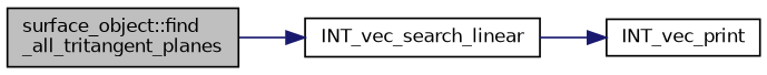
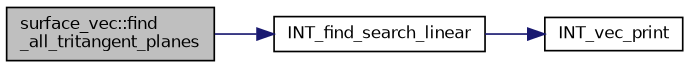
  digraph {
    rankdir=LR
    node [color=black fillcolor=white fontname=Helvetica fontsize=10 shape=record style=filled]
    edge [color=midnightblue fontname=Helvetica fontsize=10 labelfontname=Helvetica labelfontsize=10 style=solid]
-   n1 [fillcolor=grey75 fontcolor=black height=0.2 label="surface_object::find\l_all_tritangent_planes" width=0.4]
-   n2 [height=0.2 label=INT_vec_search_linear width=0.4]
+   n1 [fillcolor=grey75 fontcolor=black height=0.2 label="surface_vec::find\l_all_tritangent_planes" width=0.4]
+   n2 [height=0.2 label=INT_find_search_linear width=0.4]
    n3 [height=0.2 label=INT_vec_print width=0.4]
    n1 -> n2
    n2 -> n3
  }
